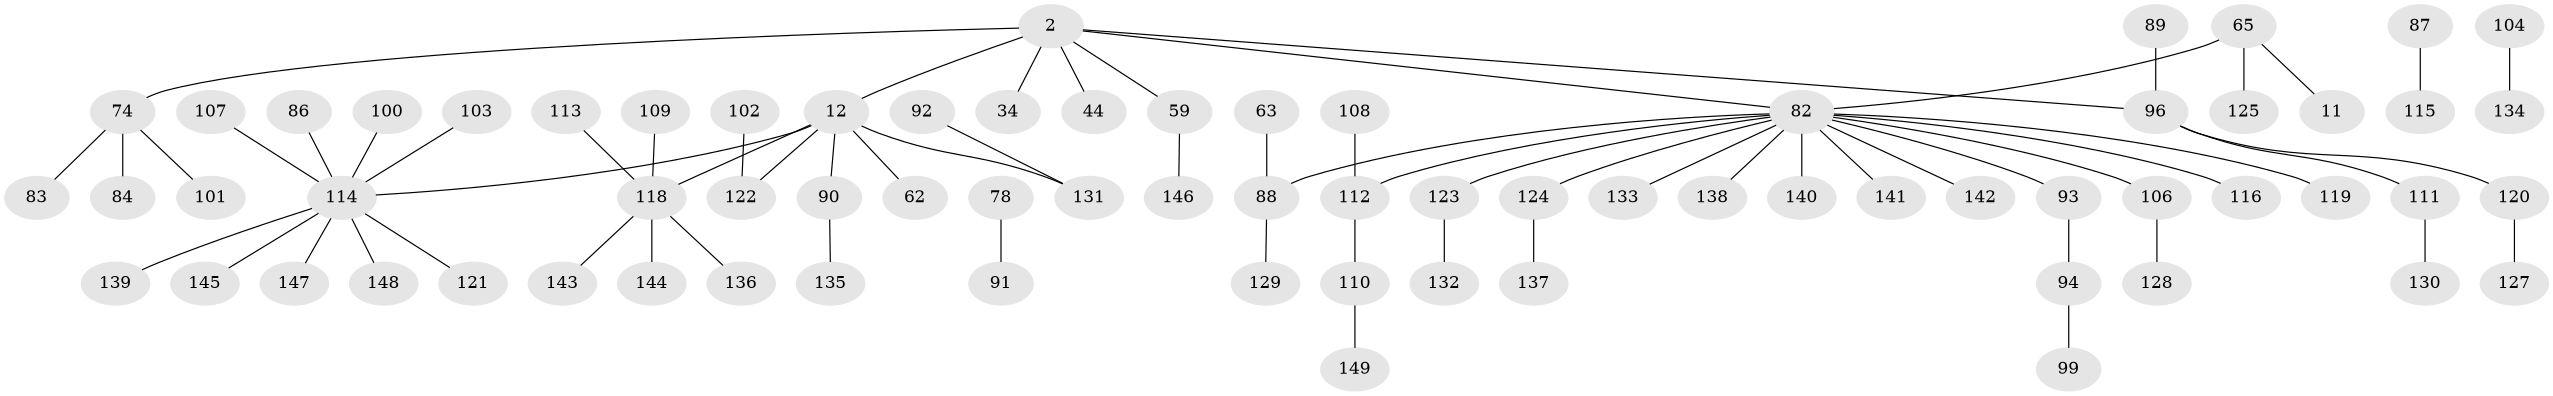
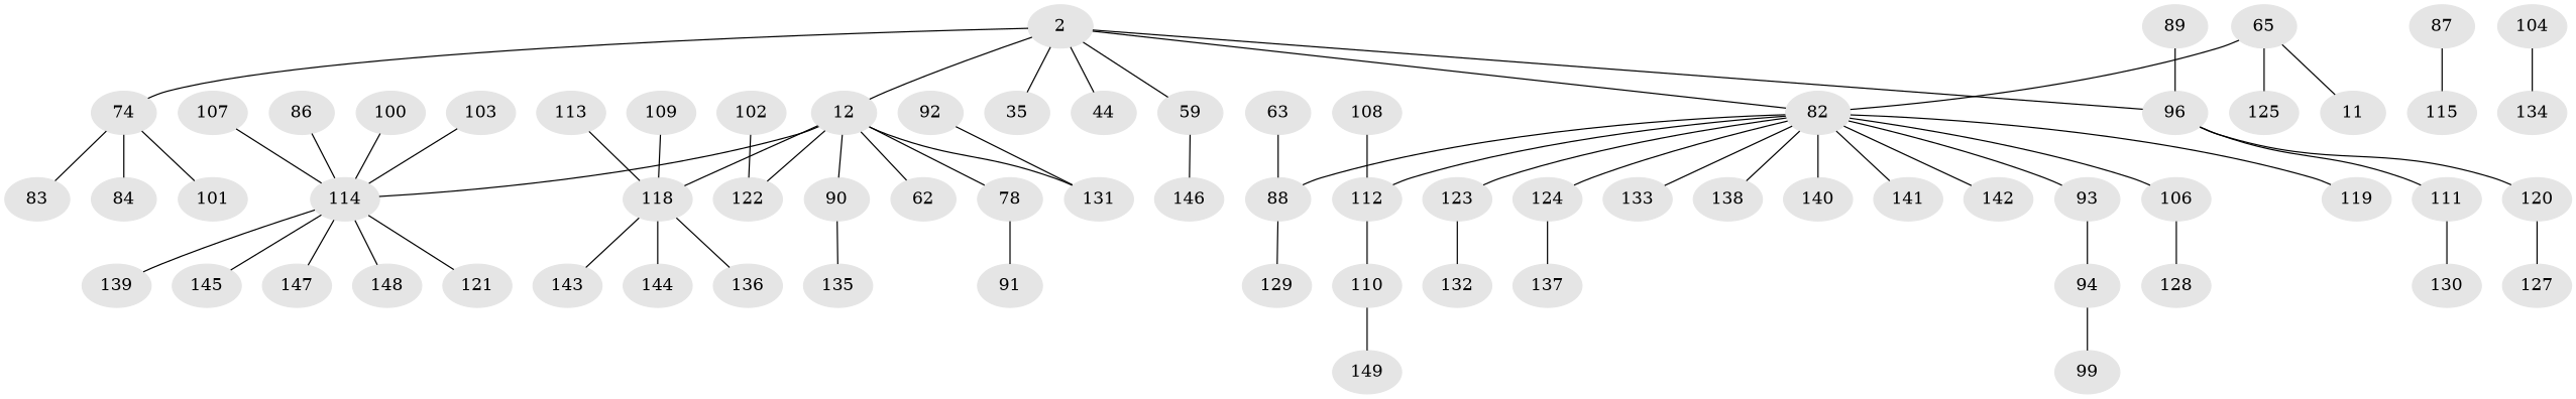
  graph {
    node [color=gray90 style=filled]
    12 [super="+10"]
    62 [super="+48"]
    78
    90
    114 [super="+51+72+80"]
    118 [super="+117+75"]
    122 [super="+17+20+23+95"]
    131 [super="+53+76"]
    2
-   35 [label=34]
+   35
    44
    59 [super="+52"]
    74 [super="+57"]
    82 [super="+29+68+61+77+69+64"]
    96 [super="+70"]
    146
    83
    84
    101
    88 [super="+58+41"]
    93
    106 [super="+37+40"]
    112 [super="+99"]
-   116
    119
    123 [super="+15+47+85"]
    124
    133
    138
    140
    141
    142
    111 [super="+79"]
    120 [super="+27+50+73+54"]
    91
    135
    121
    139
    145
    147
    148
    136
    143
    144
    129
    63
    65 [super="+55+60"]
    n48 [label=11 super="+71"]
    125
    87
    115
    94
    104 [super="+39"]
    134
    128
    110
    132
    137
    86
    149
    89
    92
    n63 [label=99]
    130
    127
    100
    102
    103
    107
    108
    109
    113
    12 -- 62
+   12 -- 78
    12 -- 90
    12 -- 114
    12 -- 118
    12 -- 122
    12 -- 131
    78 -- 91
    90 -- 135
    114 -- 121
    114 -- 139
    114 -- 145
    114 -- 147
    114 -- 148
    118 -- 136
    118 -- 143
    118 -- 144
    2 -- 12 [weight=2]
    2 -- 35
    2 -- 44
    2 -- 59
    2 -- 74
    2 -- 82
    2 -- 96
    59 -- 146
    74 -- 83
    74 -- 84
    74 -- 101
    82 -- 88
    82 -- 93
    82 -- 106
    82 -- 112
-   82 -- 116
    82 -- 119
    82 -- 123
    82 -- 124
    82 -- 133
    82 -- 138
    82 -- 140
    82 -- 141
    82 -- 142
    96 -- 111
    96 -- 120
    88 -- 129
    93 -- 94
    106 -- 128
    112 -- 110
    123 -- 132
    124 -- 137
    111 -- 130
    120 -- 127
    63 -- 88
    65 -- 82
    65 -- n48
    65 -- 125
    87 -- 115
    94 -- n63
    104 -- 134
    110 -- 149
    86 -- 114
    89 -- 96
    92 -- 131
    100 -- 114
    102 -- 122
    103 -- 114
    107 -- 114
    108 -- 112
    109 -- 118
    113 -- 118
  }
